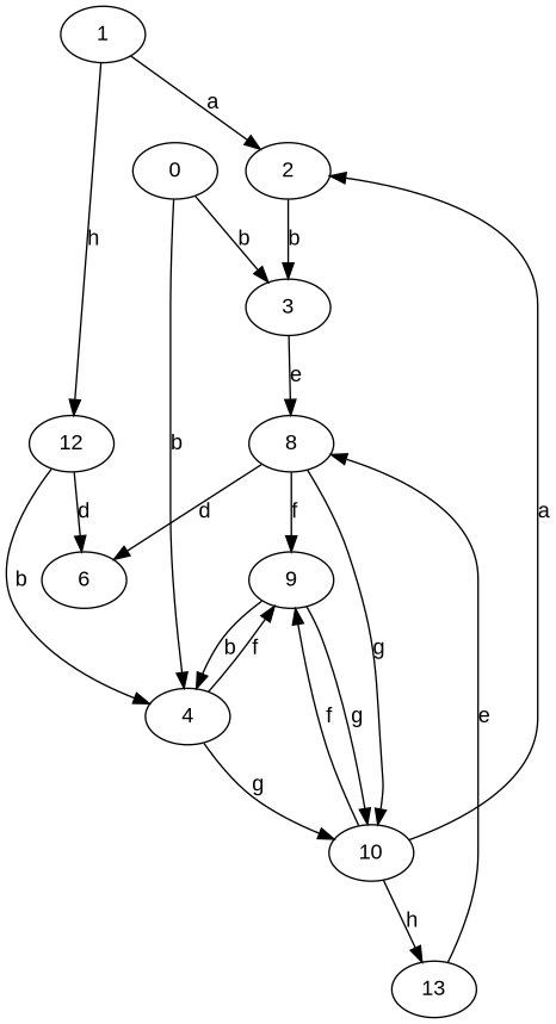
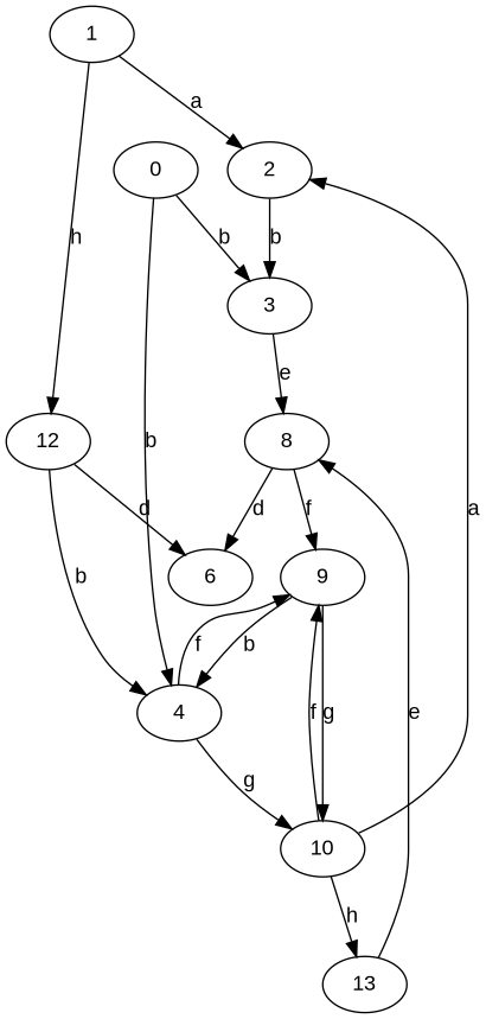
  strict digraph {
    fontname="Liberation Sans"
    node [fontname="Liberation Sans"]
    edge [fontname="Liberation Sans"]
    1
    2
    12
    3
    4
    6
    9
    10
    8
    13
    0
    1 -> 2 [label=a]
    1 -> 12 [label=h]
    2 -> 3 [label=b]
    12 -> 4 [label=b]
    12 -> 6 [label=d]
    3 -> 8 [label=e]
    4 -> 9 [label=f]
    4 -> 10 [label=g]
    9 -> 4 [label=b]
    9 -> 10 [label=g]
    10 -> 2 [label=a]
    10 -> 9 [label=f]
    10 -> 13 [label=h]
    8 -> 6 [label=d]
    8 -> 9 [label=f]
-   8 -> 10 [label=g]
    13 -> 8 [label=e]
    0 -> 3 [label=b]
    0 -> 4 [label=b]
  }
